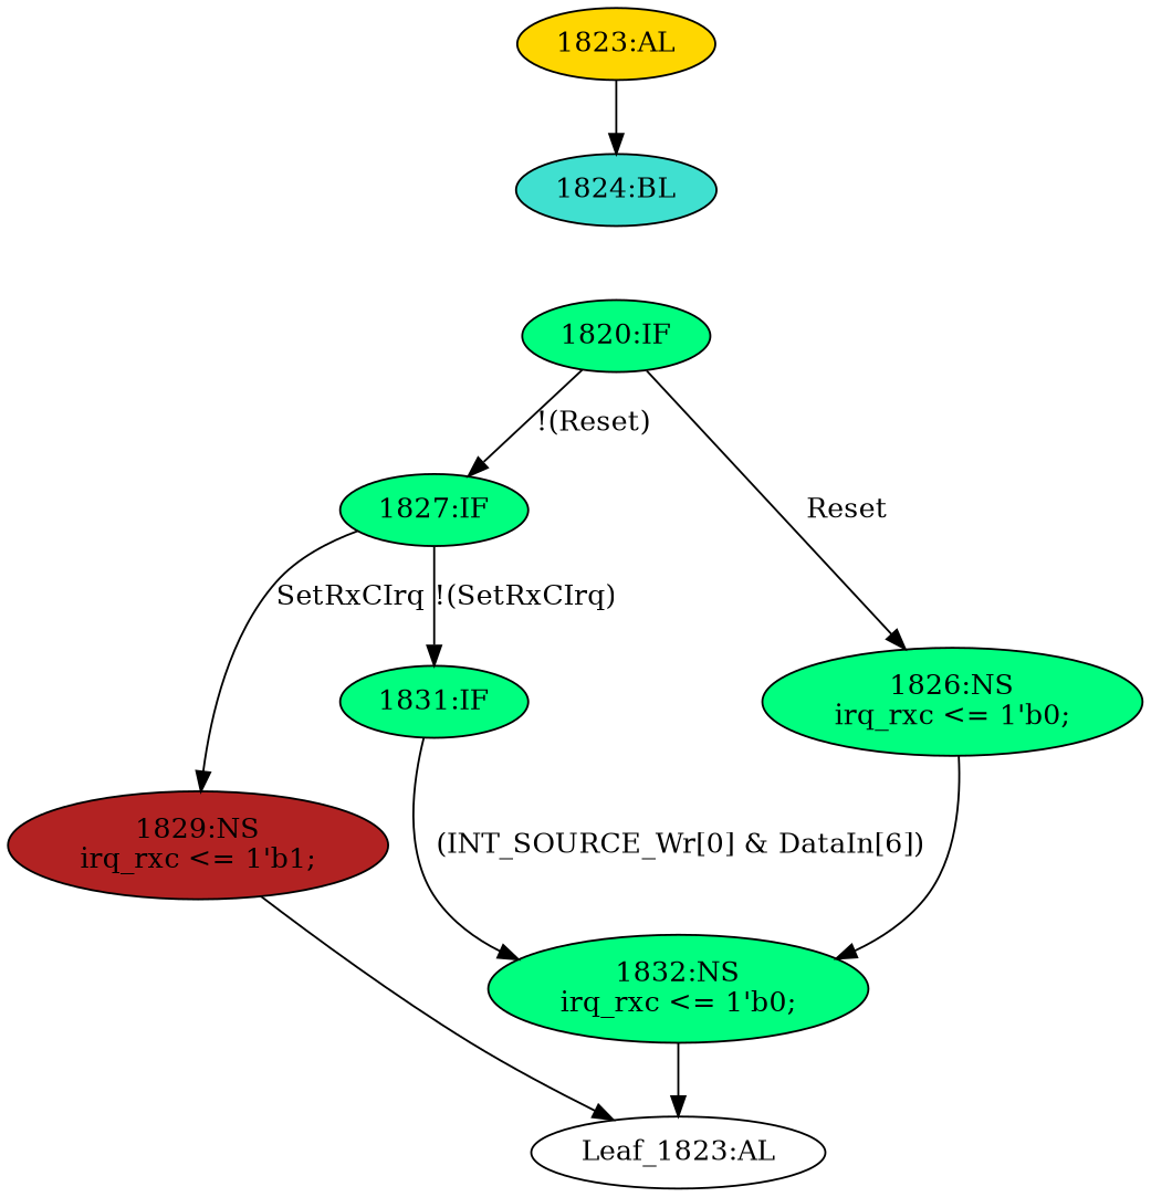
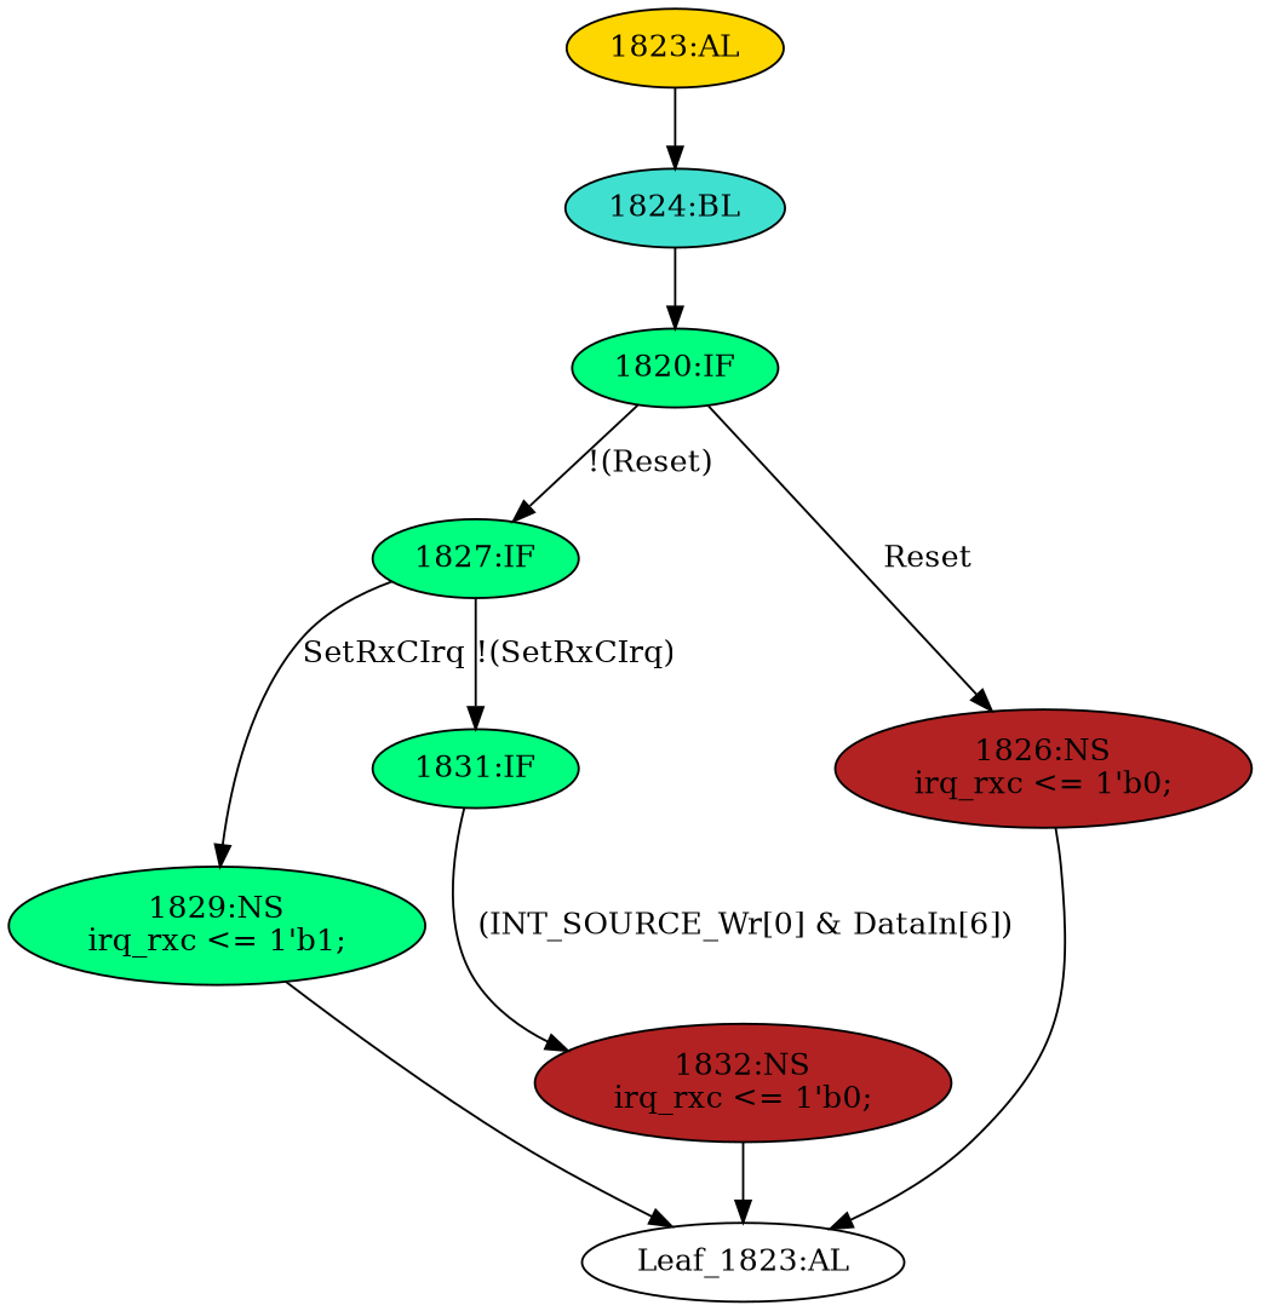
  strict digraph {
    node [fillcolor=springgreen statements="[]" style=filled typ=IfStatement]
    edge [cond="[]" lineno=None]
    n1 [ast="<pyverilog.vparser.ast.IfStatement object at 0x7fbdee0406d0>" label="1827:IF"]
    n2 [ast="<pyverilog.vparser.ast.IfStatement object at 0x7fbdee040710>" label="1831:IF"]
-   n3 [ast="<pyverilog.vparser.ast.NonblockingSubstitution object at 0x7fbdee040a90>" fillcolor=firebrick label="1829:NS\nirq_rxc <= 1'b1;" statements="[<pyverilog.vparser.ast.NonblockingSubstitution object at 0x7fbdee040a90>]" typ=NonblockingSubstitution]
-   n4 [ast="<pyverilog.vparser.ast.NonblockingSubstitution object at 0x7fbdee040750>" label="1832:NS\nirq_rxc <= 1'b0;" statements="[<pyverilog.vparser.ast.NonblockingSubstitution object at 0x7fbdee040750>]" typ=NonblockingSubstitution]
+   n3 [ast="<pyverilog.vparser.ast.NonblockingSubstitution object at 0x7fbdee040a90>" label="1829:NS\nirq_rxc <= 1'b1;" statements="[<pyverilog.vparser.ast.NonblockingSubstitution object at 0x7fbdee040a90>]" typ=NonblockingSubstitution]
+   n4 [ast="<pyverilog.vparser.ast.NonblockingSubstitution object at 0x7fbdee040750>" fillcolor=firebrick label="1832:NS\nirq_rxc <= 1'b0;" statements="[<pyverilog.vparser.ast.NonblockingSubstitution object at 0x7fbdee040750>]" typ=NonblockingSubstitution]
    n5 [def_var="['irq_rxc']" label="Leaf_1823:AL" fillcolor="" statements="" style="" typ=""]
    n6 [ast="<pyverilog.vparser.ast.Always object at 0x7fbdee040c10>" clk_sens=True fillcolor=gold label="1823:AL" sens="['Clk', 'Reset']" typ=Always use_var="['Reset', 'INT_SOURCE_Wr', 'DataIn', 'SetRxCIrq']"]
    n7 [ast="<pyverilog.vparser.ast.Block object at 0x7fbdee040d90>" fillcolor=turquoise label="1824:BL" typ=Block]
    n8 [ast="<pyverilog.vparser.ast.IfStatement object at 0x7fbdee0c8450>" label="1820:IF"]
-   n9 [ast="<pyverilog.vparser.ast.NonblockingSubstitution object at 0x7fbdee0c84d0>" label="1826:NS\nirq_rxc <= 1'b0;" statements="[<pyverilog.vparser.ast.NonblockingSubstitution object at 0x7fbdee0c84d0>]" typ=NonblockingSubstitution]
+   n9 [ast="<pyverilog.vparser.ast.NonblockingSubstitution object at 0x7fbdee0c84d0>" fillcolor=firebrick label="1826:NS\nirq_rxc <= 1'b0;" statements="[<pyverilog.vparser.ast.NonblockingSubstitution object at 0x7fbdee0c84d0>]" typ=NonblockingSubstitution]
    n1 -> n2 [cond="['SetRxCIrq']" label="!(SetRxCIrq)" lineno=1828]
    n1 -> n3 [cond="['SetRxCIrq']" label=SetRxCIrq lineno=1828]
    n2 -> n4 [cond="['INT_SOURCE_Wr', 'DataIn']" label="(INT_SOURCE_Wr[0] & DataIn[6])" lineno=1831]
    n3 -> n5
    n4 -> n5
    n6 -> n7
+   n7 -> n8
    n8 -> n1 [cond="['Reset']" label="!(Reset)" lineno=1825]
    n8 -> n9 [cond="['Reset']" label=Reset lineno=1825]
-   n9 -> n4
+   n9 -> n5
  }
